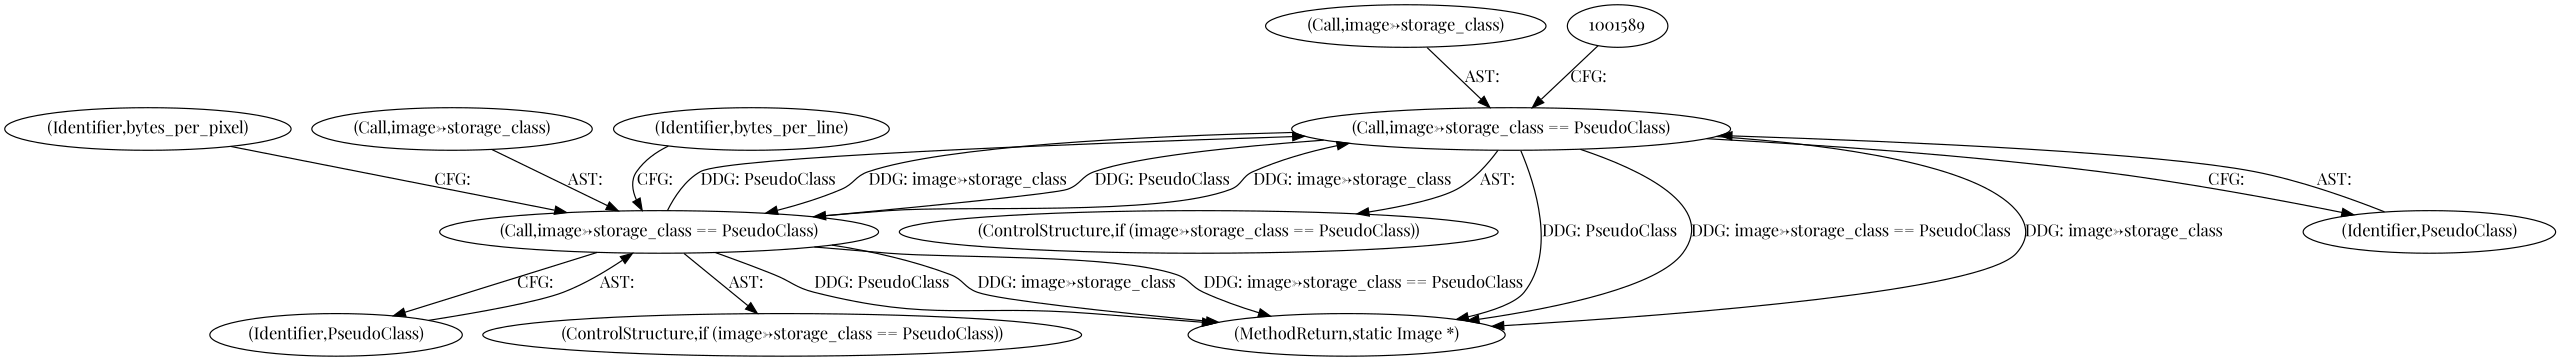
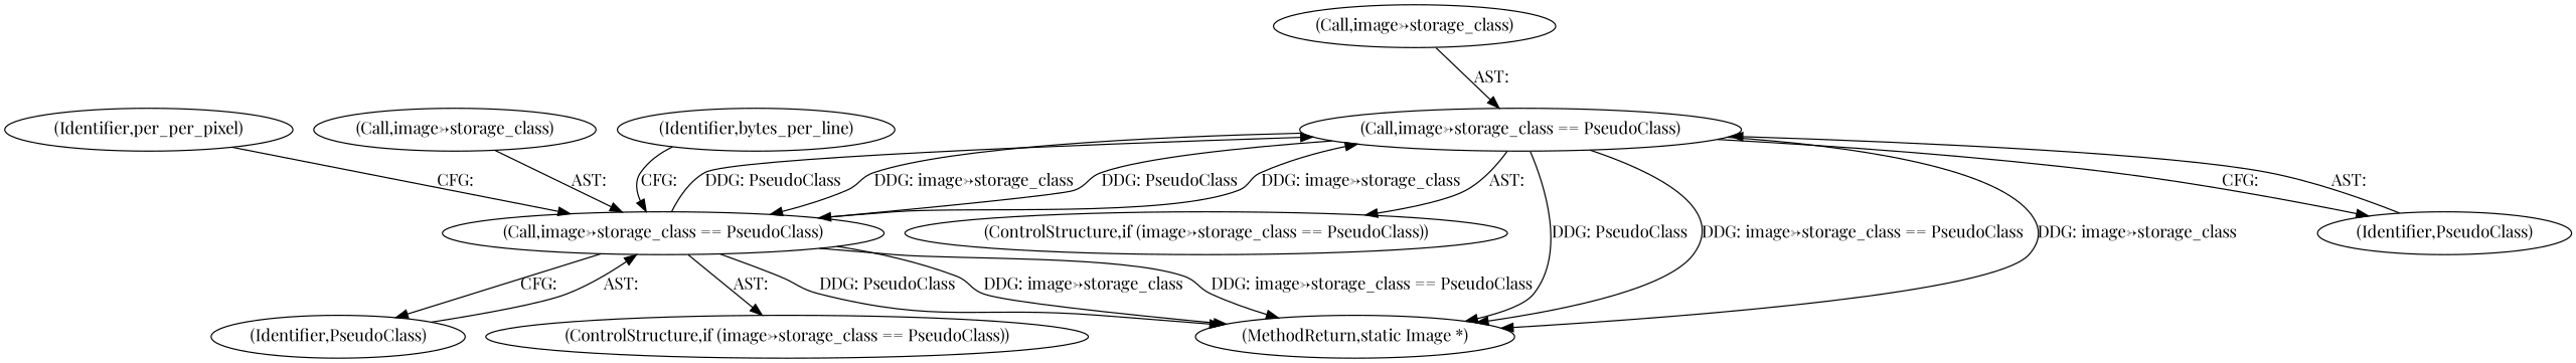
  digraph {
    fontname="Playfair Display"
    node [fontname="Playfair Display"]
    edge [fontname="Playfair Display"]
    n1 [label="(Call,image->storage_class == PseudoClass)"]
    n2 [label="(Call,image->storage_class == PseudoClass)"]
    n3 [label="(ControlStructure,if (image->storage_class == PseudoClass))"]
    n4 [label="(MethodReturn,static Image *)"]
    n5 [label="(Identifier,PseudoClass)"]
    n6 [label="(Identifier,PseudoClass)"]
    n7 [label="(ControlStructure,if (image->storage_class == PseudoClass))"]
-   n8 [label="(Identifier,bytes_per_pixel)"]
+   n8 [label="(Identifier,per_per_pixel)"]
    n9 [label="(Call,image->storage_class)"]
    n10 [label="(Call,image->storage_class)"]
    n11 [label="(Identifier,bytes_per_line)"]
-   1001589
    n1 -> n2 [label="DDG: image->storage_class"]
    n1 -> n2 [label="DDG: PseudoClass"]
    n1 -> n3 [label="AST: "]
    n1 -> n4 [label="DDG: PseudoClass"]
    n1 -> n4 [label="DDG: image->storage_class == PseudoClass"]
    n1 -> n4 [label="DDG: image->storage_class"]
    n1 -> n5 [label="CFG: "]
    n2 -> n1 [label="DDG: image->storage_class"]
    n2 -> n1 [label="DDG: PseudoClass"]
    n2 -> n4 [label="DDG: PseudoClass"]
    n2 -> n4 [label="DDG: image->storage_class"]
    n2 -> n4 [label="DDG: image->storage_class == PseudoClass"]
    n2 -> n6 [label="CFG: "]
    n2 -> n7 [label="AST: "]
    n5 -> n1 [label="AST: "]
    n6 -> n2 [label="AST: "]
    n8 -> n2 [label="CFG: "]
    n9 -> n1 [label="AST: "]
    n10 -> n2 [label="AST: "]
    n11 -> n2 [label="CFG: "]
-   1001589 -> n1 [label="CFG: "]
  }
